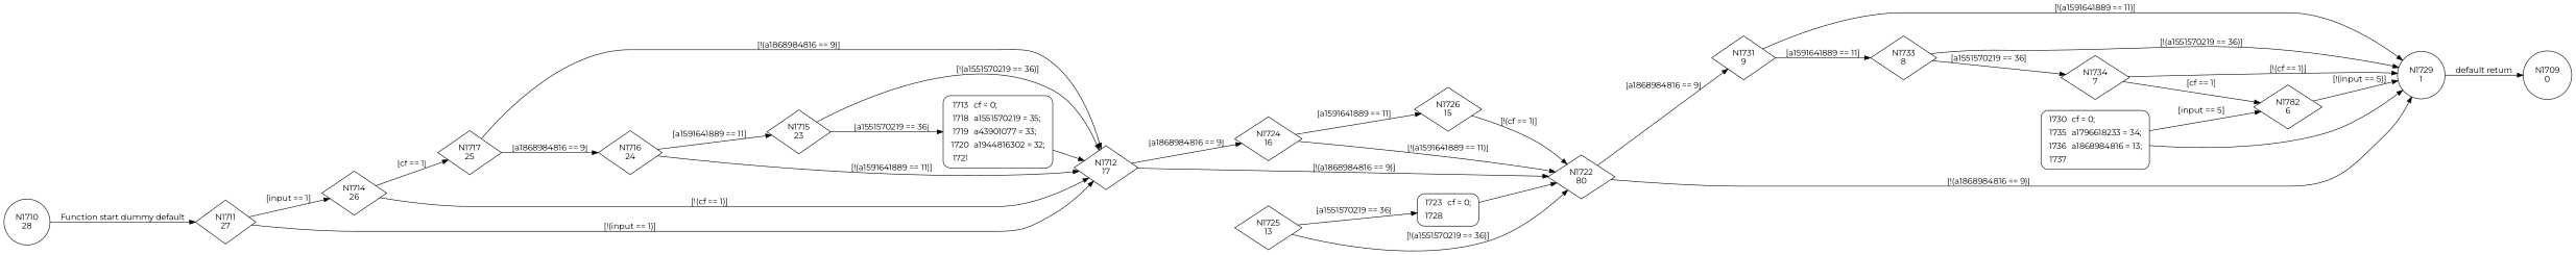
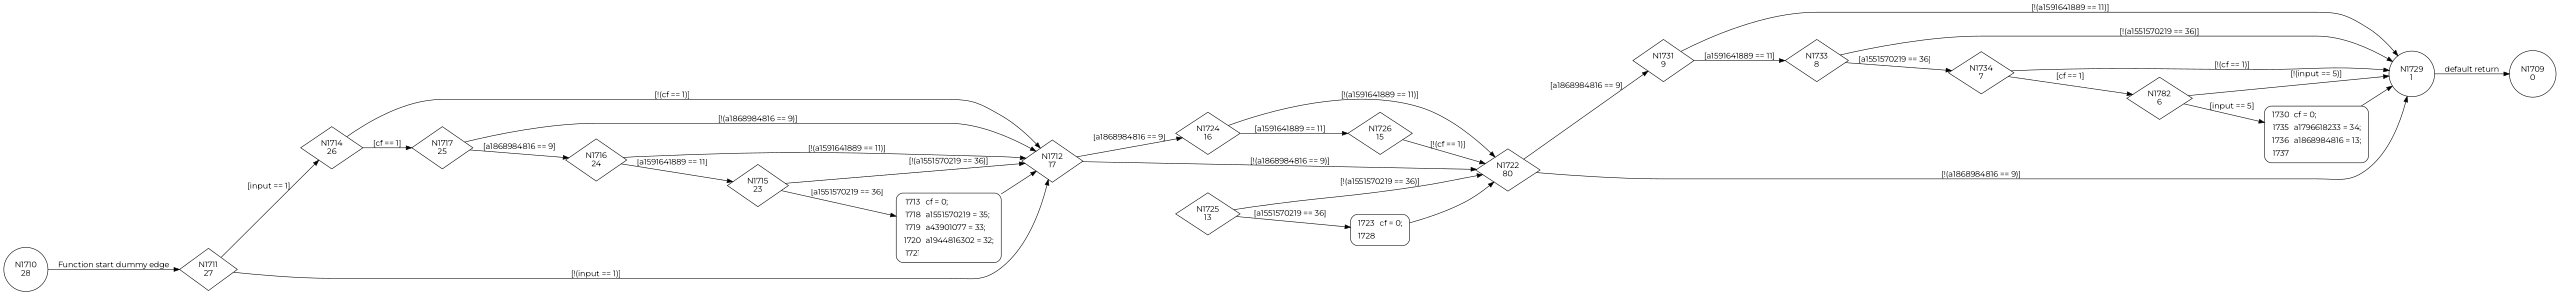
  digraph {
    fontname=Montserrat
    rankdir=LR
    node [fontname=Montserrat shape=diamond]
    edge [fontname=Montserrat]
    n1 [label="N1710\n28" shape=circle]
    n2 [label="N1711\n27"]
    n3 [label="N1714\n26"]
    n4 [label="N1712\n17"]
    n5 [label="N1717\n25"]
    n6 [label="N1724\n16"]
    n7 [label="N1722\n80"]
    n8 [label="N1716\n24"]
    n9 [label="N1726\n15"]
    n10 [label="N1731\n9"]
    n11 [label="N1729\n1" shape=circle]
    n12 [label="N1733\n8"]
    n13 [label="N1709\n0" shape=circle]
    n14 [label="N1734\n7"]
    n15 [label="N1782\n6"]
    n16 [fillcolor=white label=<<table border="0" cellborder="0" cellpadding="3" bgcolor="white"><tr><td align="right">1730</td><td align="left">cf = 0;</td></tr><tr><td align="right">1735</td><td align="left">a1796618233 = 34;</td></tr><tr><td align="right">1736</td><td align="left">a1868984816 = 13;</td></tr><tr><td align="right">1737</td><td align="left"></td></tr></table>> penwidth=1 shape=Mrecord style="filled,bold"]
    n17 [label="N1725\n13"]
    n18 [fillcolor=white label=<<table border="0" cellborder="0" cellpadding="3" bgcolor="white"><tr><td align="right">1723</td><td align="left">cf = 0;</td></tr><tr><td align="right">1728</td><td align="left"></td></tr></table>> penwidth=1 shape=Mrecord style="filled,bold"]
    n19 [label="N1715\n23"]
    n20 [fillcolor=white label=<<table border="0" cellborder="0" cellpadding="3" bgcolor="white"><tr><td align="right">1713</td><td align="left">cf = 0;</td></tr><tr><td align="right">1718</td><td align="left">a1551570219 = 35;</td></tr><tr><td align="right">1719</td><td align="left">a43901077 = 33;</td></tr><tr><td align="right">1720</td><td align="left">a1944816302 = 32;</td></tr><tr><td align="right">1721</td><td align="left"></td></tr></table>> penwidth=1 shape=Mrecord style="filled,bold"]
-   n1 -> n2 [label="Function start dummy default"]
+   n1 -> n2 [label="Function start dummy edge"]
    n2 -> n3 [label="[input == 1]"]
    n2 -> n4 [label="[!(input == 1)]"]
    n3 -> n4 [label="[!(cf == 1)]"]
    n3 -> n5 [label="[cf == 1]"]
    n4 -> n6 [label="[a1868984816 == 9]"]
    n4 -> n7 [label="[!(a1868984816 == 9)]"]
    n5 -> n4 [label="[!(a1868984816 == 9)]"]
    n5 -> n8 [label="[a1868984816 == 9]"]
    n6 -> n7 [label="[!(a1591641889 == 11)]"]
    n6 -> n9 [label="[a1591641889 == 11]"]
    n7 -> n10 [label="[a1868984816 == 9]"]
    n7 -> n11 [label="[!(a1868984816 == 9)]"]
    n8 -> n4 [label="[!(a1591641889 == 11)]"]
    n8 -> n19 [label="[a1591641889 == 11]"]
    n9 -> n7 [label="[!(cf == 1)]"]
    n10 -> n11 [label="[!(a1591641889 == 11)]"]
    n10 -> n12 [label="[a1591641889 == 11]"]
    n11 -> n13 [label="default return"]
    n12 -> n11 [label="[!(a1551570219 == 36)]"]
    n12 -> n14 [label="[a1551570219 == 36]"]
    n14 -> n11 [label="[!(cf == 1)]"]
    n14 -> n15 [label="[cf == 1]"]
    n15 -> n11 [label="[!(input == 5)]"]
-   n16 -> n15 [label="[input == 5]"]
+   n15 -> n16 [label="[input == 5]"]
    n16 -> n11
    n17 -> n7 [label="[!(a1551570219 == 36)]"]
    n17 -> n18 [label="[a1551570219 == 36]"]
    n18 -> n7
    n19 -> n4 [label="[!(a1551570219 == 36)]"]
    n19 -> n20 [label="[a1551570219 == 36]"]
    n20 -> n4
  }
